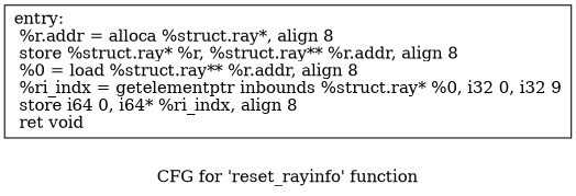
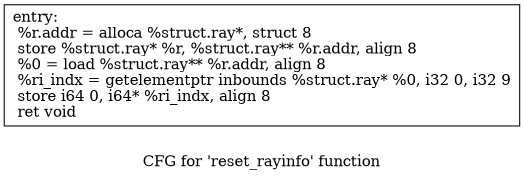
  digraph {
    label="CFG for 'reset_rayinfo' function"
-   n1 [label="{entry:\l  %r.addr = alloca %struct.ray*, align 8\l  store %struct.ray* %r, %struct.ray** %r.addr, align 8\l  %0 = load %struct.ray** %r.addr, align 8\l  %ri_indx = getelementptr inbounds %struct.ray* %0, i32 0, i32 9\l  store i64 0, i64* %ri_indx, align 8\l  ret void\l}" shape=record]
+   n1 [label="{entry:\l  %r.addr = alloca %struct.ray*, struct 8\l  store %struct.ray* %r, %struct.ray** %r.addr, align 8\l  %0 = load %struct.ray** %r.addr, align 8\l  %ri_indx = getelementptr inbounds %struct.ray* %0, i32 0, i32 9\l  store i64 0, i64* %ri_indx, align 8\l  ret void\l}" shape=record]
  }
